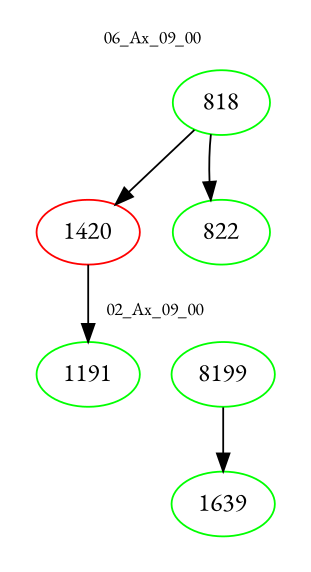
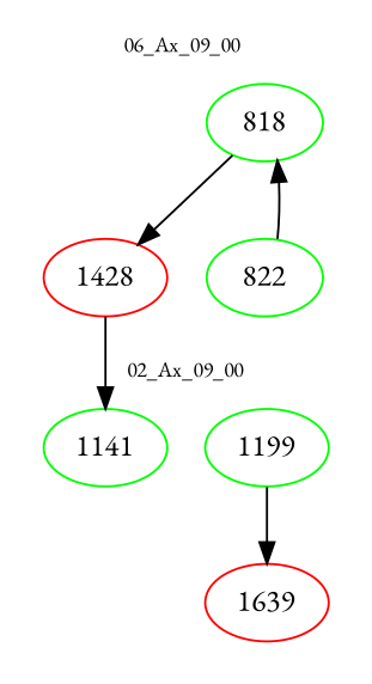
  digraph {
    fontname="EB Garamond"
    node [color=green fontname="EB Garamond"]
    edge [color=black fontname="EB Garamond"]
-   n1 [label=8199]
-   n2 [label=1191]
-   n3 [label=1639]
+   n1 [label=1199]
+   n2 [label=1141]
+   n3 [color=red label=1639]
    n4 [label=818]
-   n5 [color=red label=1420]
+   n5 [color=red label=1428]
    n6 [label=822]
    subgraph cluster_1 {
      color=white
      fontsize=10
      label="02_Ax_09_00"
      n1
      n2
      n3
    }
    subgraph cluster_2 {
      color=white
      fontsize=10
      label="06_Ax_09_00"
      n4
      n5
      n6
    }
    n1 -> n3
    n4 -> n5
-   n4 -> n6
+   n6 -> n4
    n5 -> n2
  }
